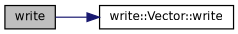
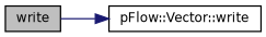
  digraph {
    rankdir=LR
    node [color=black fontname=Helvetica fontsize=10 shape=record style=filled]
    n1 [fillcolor=grey75 fontcolor=black height=0.2 label=write width=0.4]
-   n2 [fillcolor=white height=0.2 label="write::Vector::write" width=0.4]
+   n2 [fillcolor=white height=0.2 label="pFlow::Vector::write" width=0.4]
    n1 -> n2 [color=midnightblue fontname=Helvetica fontsize=10 labelfontname=Helvetica labelfontsize=10 style=solid]
  }
